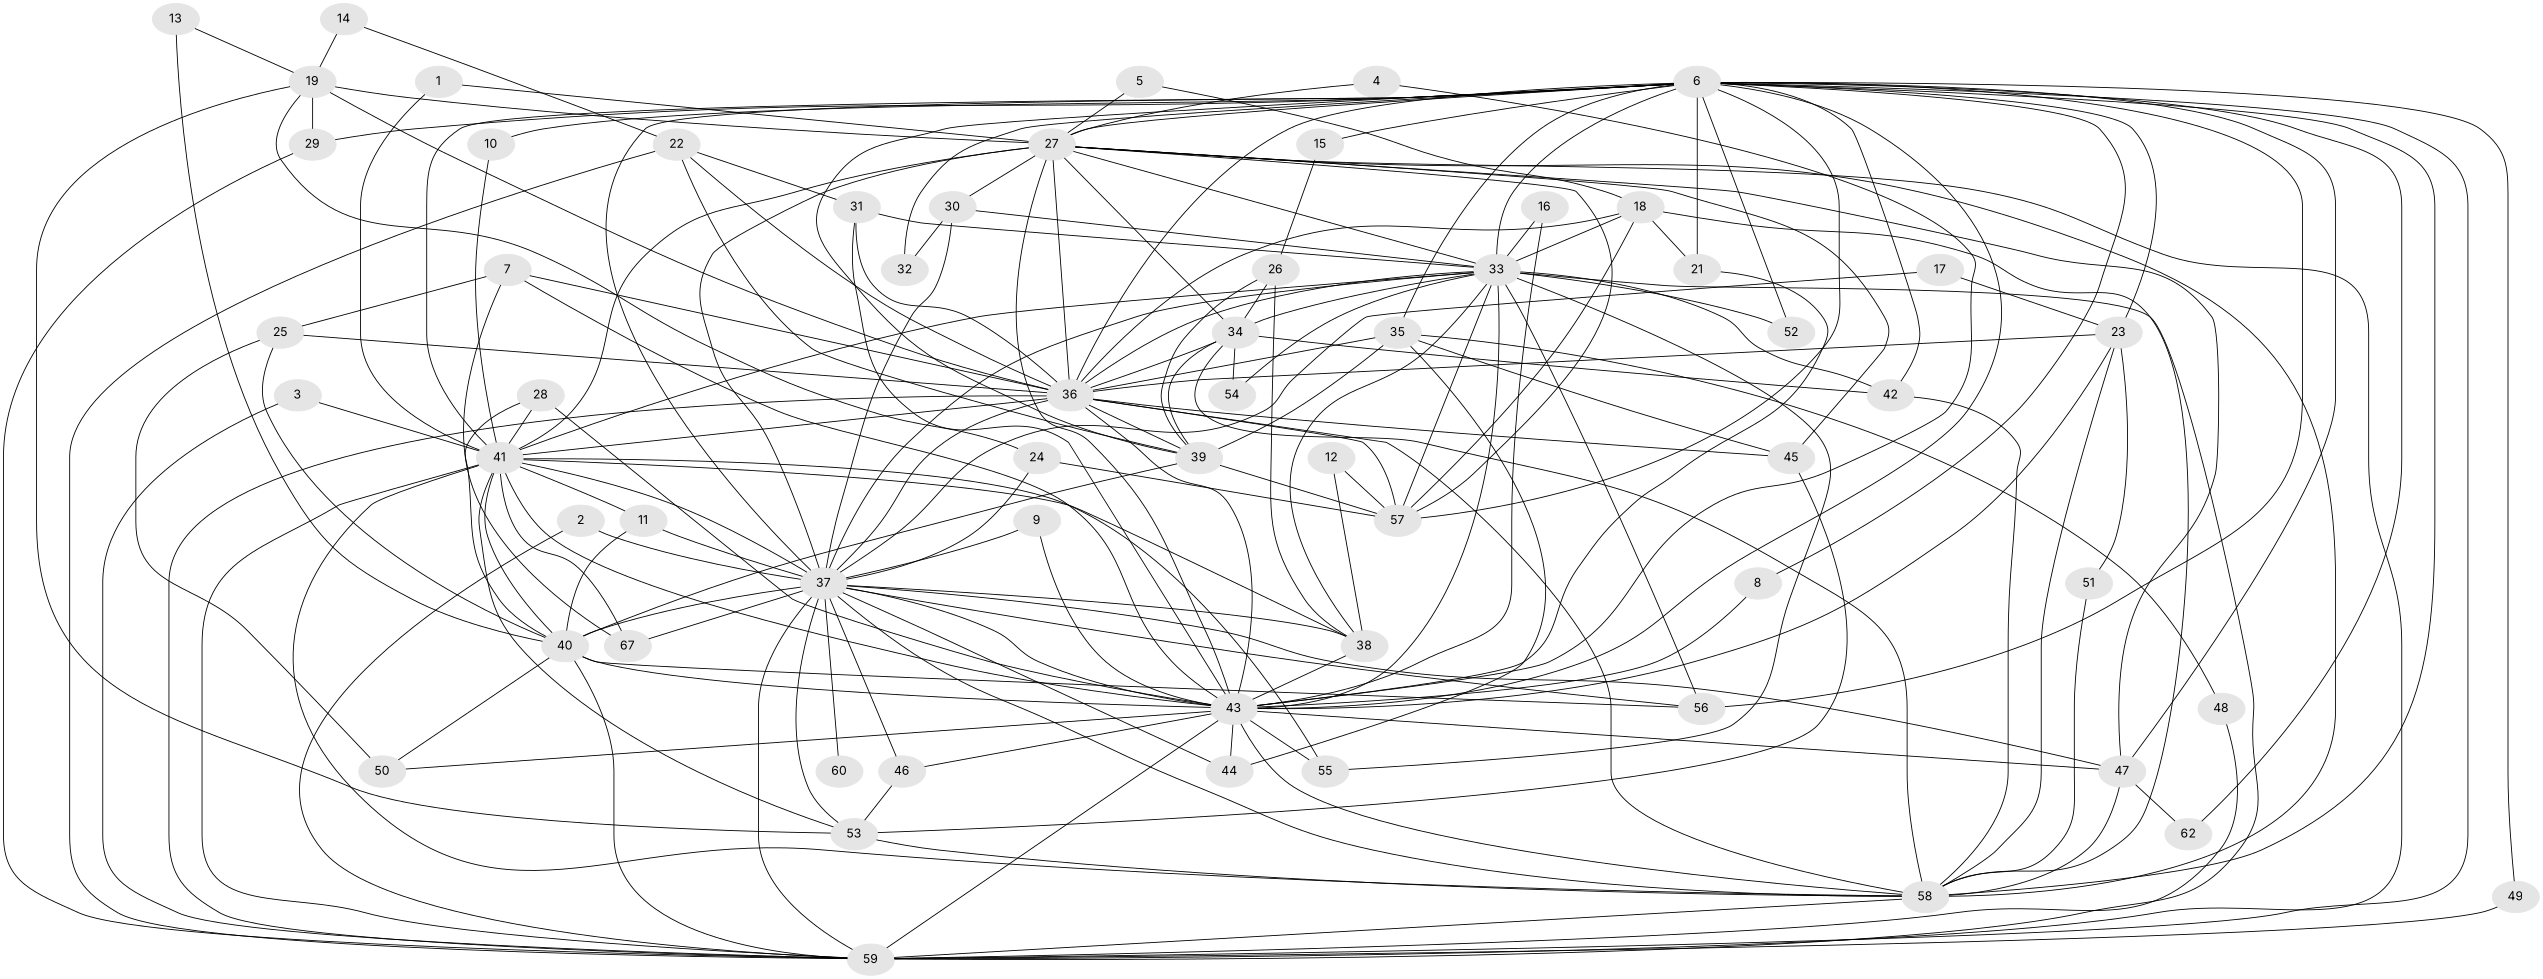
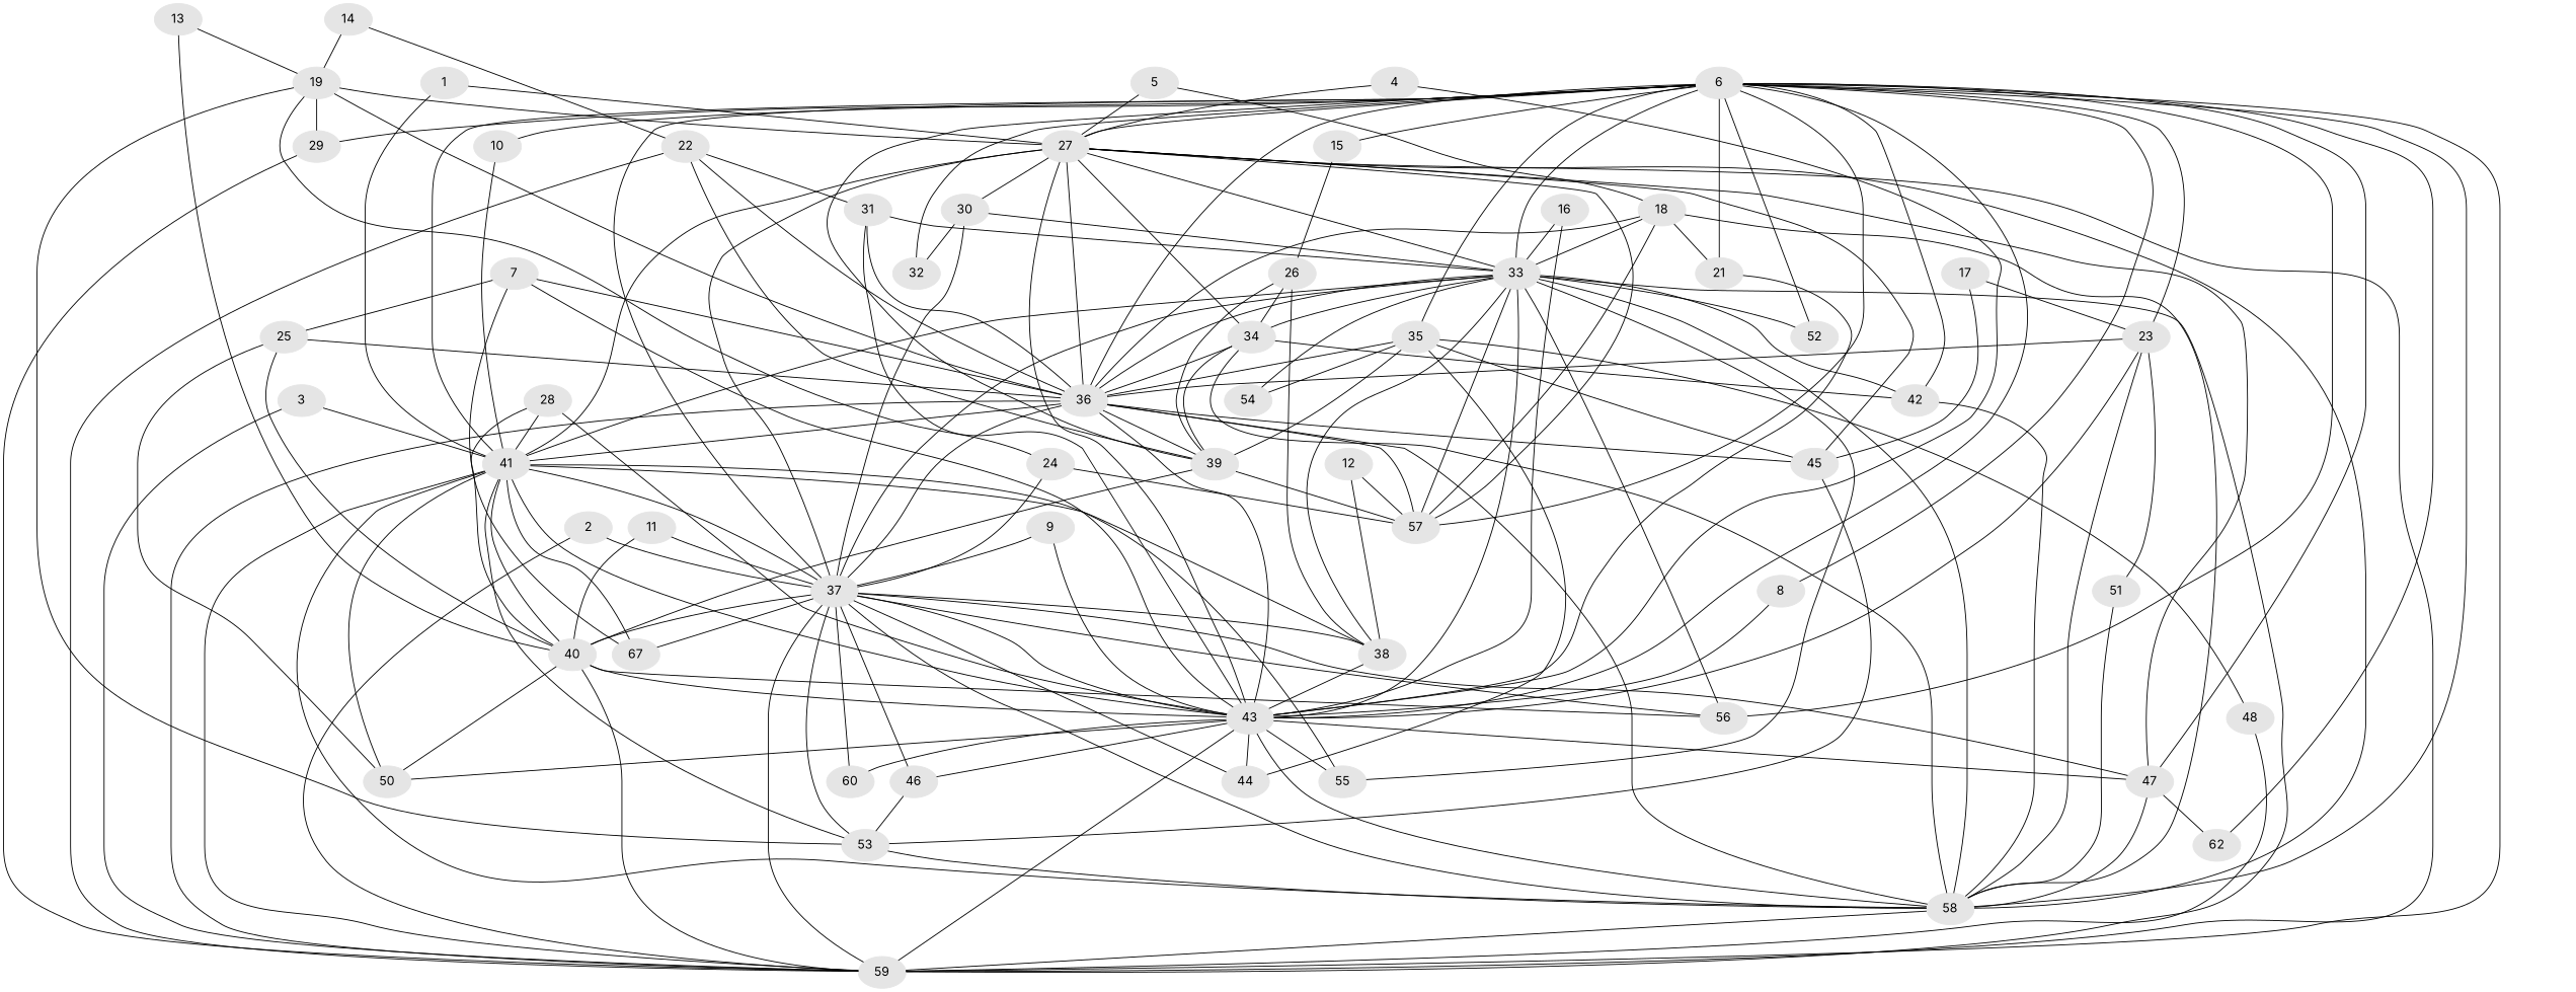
  graph {
    fontname=Inter
    node [color=gray90 fontname=Inter style=filled]
    edge [fontname=Inter weight=1.0]
    1
    27
    41
    37
    59
    43
    33
    36
    47
    57
    58
    34
    30
    45
    n15 [label=67]
    53
    50
    55
    2
    56
    40
    38
    44
    46
    60
    3
    4
    5
    18
    21
    6
    8
    10
    15
    23
    29
    32
    35
    39
    42
-   49
    52
    62
    26
    51
    54
    48
    7
    25
    9
    11
    12
    13
    19
    24
    14
    22
    31
    16
    17
    28
    1 -- 27
    1 -- 41
    27 -- 41
    27 -- 37 [weight=2.0]
    27 -- 59
    27 -- 43
    27 -- 33
    27 -- 36
    27 -- 47
    27 -- 57
    27 -- 58
    27 -- 34
    27 -- 30
    27 -- 45
    41 -- 59
    41 -- 43
    41 -- 58
    41 -- n15 [weight=2.0]
    41 -- 53
-   41 -- 11
+   41 -- 50
    41 -- 55
    37 -- 41 [weight=2.0]
    37 -- 59
    37 -- 43 [weight=2.0]
    37 -- 47
    37 -- 58
    37 -- n15
    37 -- 53
    37 -- 56
    37 -- 40 [weight=2.0]
    37 -- 38
    37 -- 44
    37 -- 46
    37 -- 60
    43 -- 59
    43 -- 47
    43 -- 58
    43 -- 50
    43 -- 55
    43 -- 44
    43 -- 46
+   43 -- 60
    33 -- 41
    33 -- 37
    33 -- 59
    33 -- 43
    33 -- 36
    33 -- 57
+   33 -- 58
    33 -- 34
    33 -- 55
    33 -- 56
    33 -- 38
    33 -- 42
    33 -- 52
    33 -- 54
    36 -- 41
    36 -- 37
    36 -- 59
    36 -- 43
    36 -- 57
    36 -- 58 [weight=2.0]
    36 -- 45
    36 -- 39
    47 -- 58
    47 -- 62
    58 -- 59 [weight=2.0]
    34 -- 36
    34 -- 58
    34 -- 39
    34 -- 42
    30 -- 37 [weight=2.0]
    30 -- 33
    30 -- 32
    45 -- 53
    53 -- 58
    2 -- 37
    2 -- 59
    40 -- 41
    40 -- 59 [weight=2.0]
    40 -- 43
    40 -- 50
    40 -- 56
    38 -- 41
    38 -- 43
    46 -- 53
    3 -- 41
    3 -- 59
    4 -- 27
    4 -- 43
    5 -- 27
    5 -- 18
    18 -- 33
    18 -- 36
    18 -- 57
    18 -- 58
    18 -- 21
    21 -- 43
    6 -- 27 [weight=2.0]
    6 -- 41 [weight=2.0]
    6 -- 37 [weight=2.0]
    6 -- 59 [weight=2.0]
    6 -- 43 [weight=3.0]
    6 -- 33 [weight=3.0]
    6 -- 36 [weight=2.0]
    6 -- 47
    6 -- 57
    6 -- 58 [weight=2.0]
    6 -- 56
    6 -- 21
    6 -- 8
    6 -- 10
    6 -- 15
    6 -- 23
    6 -- 29
    6 -- 32
    6 -- 35 [weight=2.0]
    6 -- 39
    6 -- 42 [weight=2.0]
-   6 -- 49
    6 -- 52
    6 -- 62 [weight=2.0]
    8 -- 43
    10 -- 41
    15 -- 26
    23 -- 43
    23 -- 36
    23 -- 58
    23 -- 51
    29 -- 59
    35 -- 36
    35 -- 45
    35 -- 44
    35 -- 39
-   34 -- 54
+   35 -- 54
    35 -- 48
    39 -- 57
    39 -- 40
    42 -- 58
-   49 -- 59
    26 -- 34
    26 -- 38
    26 -- 39
    51 -- 58
    48 -- 59
    7 -- 43
    7 -- 36
    7 -- n15
    7 -- 25
    25 -- 36
    25 -- 50
    25 -- 40
    9 -- 37
    9 -- 43
    11 -- 37
    11 -- 40
    12 -- 57
    12 -- 38
    13 -- 40
    13 -- 19
    19 -- 27
    19 -- 36
    19 -- 53
    19 -- 29
    19 -- 24
    24 -- 37
    24 -- 57
    14 -- 19
    14 -- 22
    22 -- 59
    22 -- 36
    22 -- 39
    22 -- 31
    31 -- 43
    31 -- 33
    31 -- 36
    16 -- 43
    16 -- 33
-   17 -- 37
+   17 -- 45
    17 -- 23
    28 -- 41
    28 -- 43
    28 -- 40
  }
